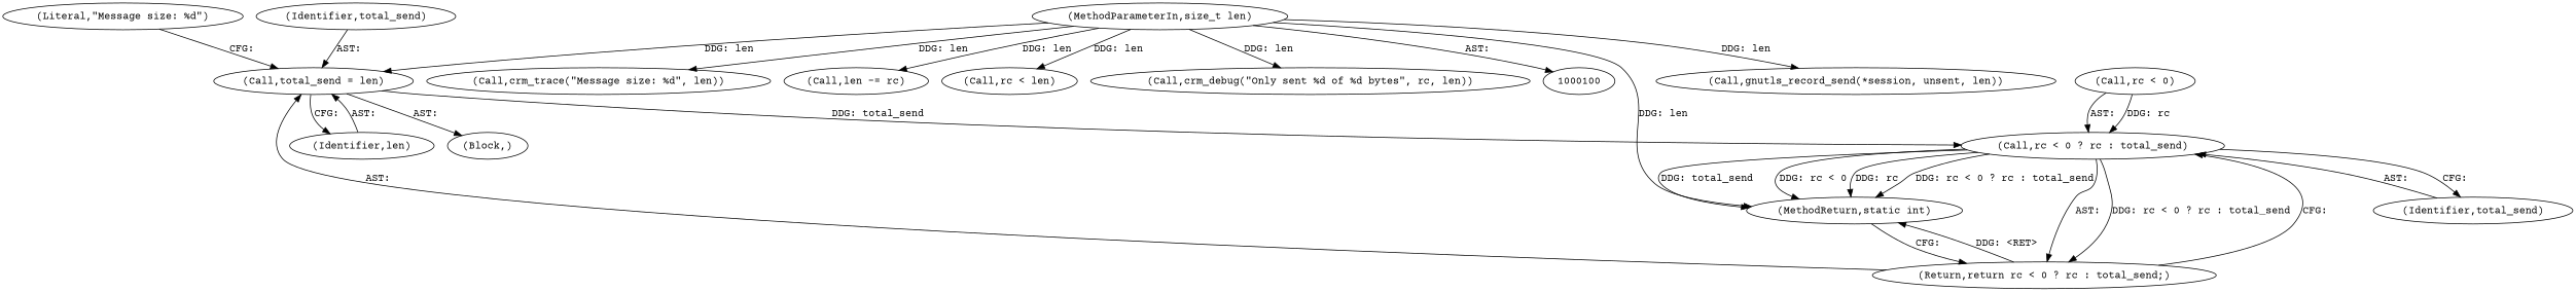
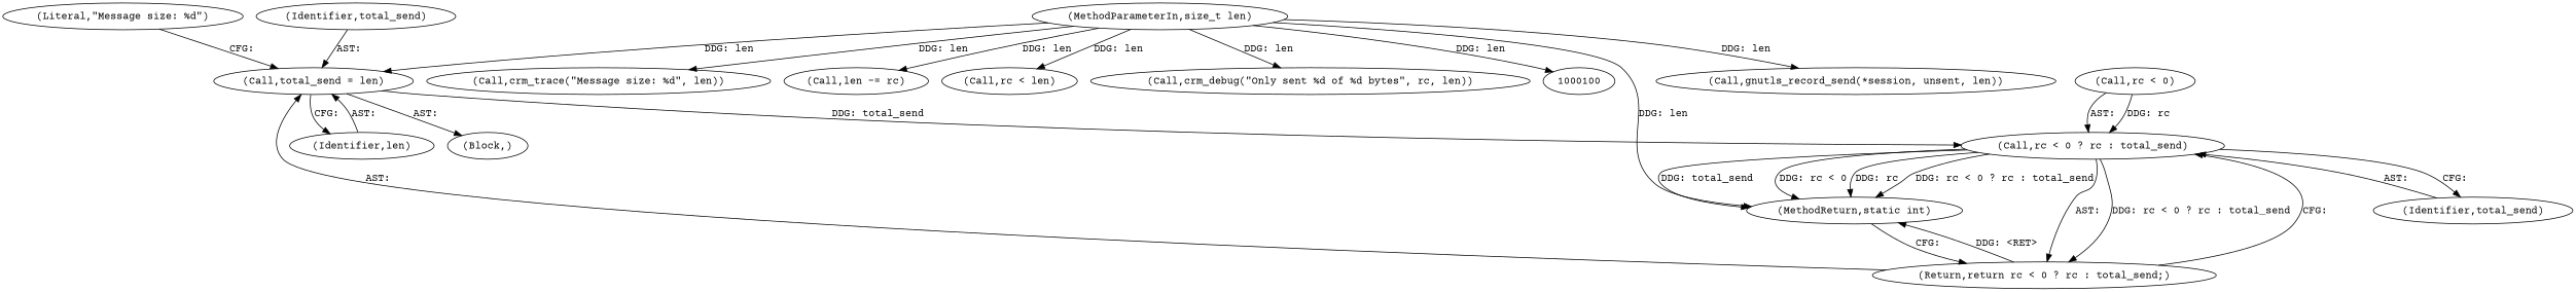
  digraph {
    fontname="Courier Prime"
    node [fontname="Courier Prime"]
    edge [fontname="Courier Prime"]
    n1 [label="(Call,total_send = len)"]
    n2 [label="(Call,rc < 0 ? rc : total_send)"]
    n3 [label="(Block,)"]
    n4 [label="(Identifier,len)"]
    n5 [label="(MethodReturn,static int)"]
    n6 [label="(Return,return rc < 0 ? rc : total_send;)"]
    n7 [label="(Identifier,total_send)"]
    n8 [label="(MethodParameterIn,size_t len)"]
    n9 [label="(Call,gnutls_record_send(*session, unsent, len))"]
    n10 [label="(Call,crm_trace(\"Message size: %d\", len))"]
    n11 [label="(Call,len -= rc)"]
    n12 [label="(Call,rc < len)"]
    n13 [label="(Call,crm_debug(\"Only sent %d of %d bytes\", rc, len))"]
    1000100
    n15 [label="(Identifier,total_send)"]
    n16 [label="(Call,rc < 0)"]
    n17 [label="(Literal,\"Message size: %d\")"]
    n1 -> n2 [label="DDG: total_send"]
    n1 -> n3 [label="AST: "]
    n1 -> n4 [label="CFG: "]
    n2 -> n5 [label="DDG: rc"]
    n2 -> n5 [label="DDG: rc < 0 ? rc : total_send"]
    n2 -> n5 [label="DDG: total_send"]
    n2 -> n5 [label="DDG: rc < 0"]
    n2 -> n6 [label="AST: "]
    n2 -> n6 [label="DDG: rc < 0 ? rc : total_send"]
    n2 -> n7 [label="CFG: "]
    n4 -> n1 [label="AST: "]
    n5 -> n6 [label="CFG: "]
    n6 -> n1 [label="AST: "]
    n6 -> n2 [label="CFG: "]
    n6 -> n5 [label="DDG: <RET>"]
    n7 -> n2 [label="AST: "]
    n8 -> n1 [label="DDG: len"]
    n8 -> n5 [label="DDG: len"]
    n8 -> n9 [label="DDG: len"]
    n8 -> n10 [label="DDG: len"]
    n8 -> n11 [label="DDG: len"]
    n8 -> n12 [label="DDG: len"]
    n8 -> n13 [label="DDG: len"]
-   n8 -> 1000100 [label="AST: "]
+   n8 -> 1000100 [label="DDG: len"]
    n15 -> n1 [label="AST: "]
    n16 -> n2 [label="AST: "]
    n16 -> n2 [label="DDG: rc"]
    n17 -> n1 [label="CFG: "]
  }
